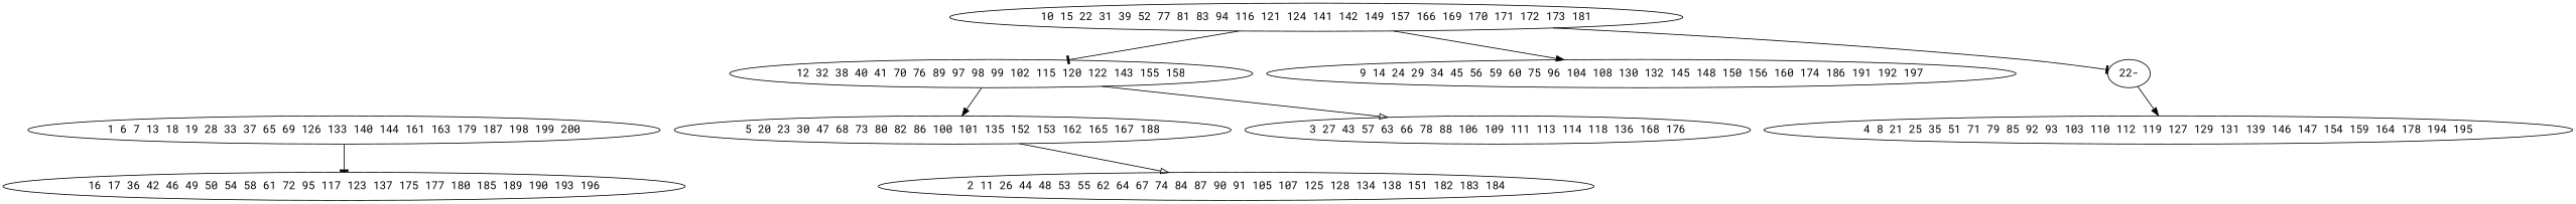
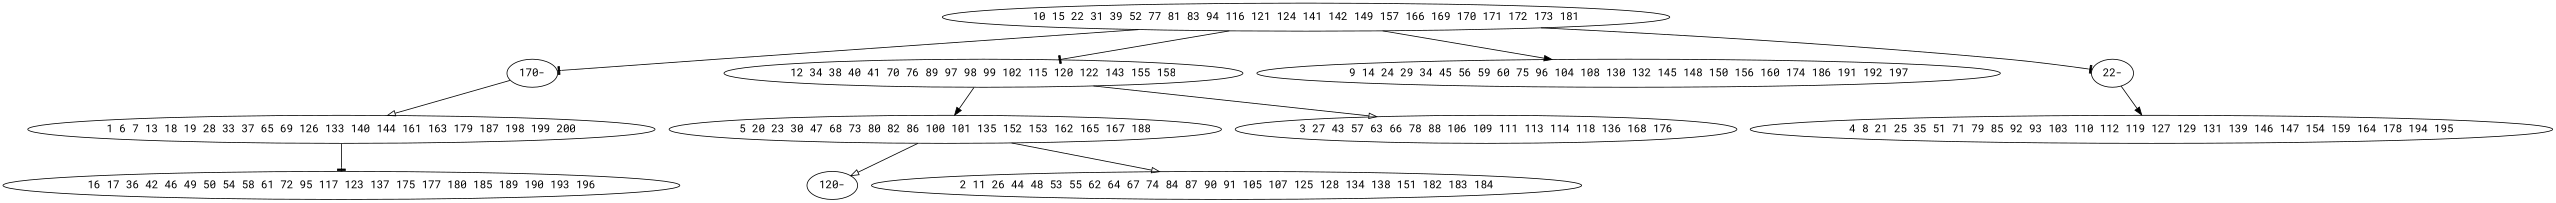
  digraph {
    fontname="Roboto Mono"
    node [fontname="Roboto Mono"]
    edge [arrowhead=tee fontname="Roboto Mono"]
    n1 [label="10 15 22 31 39 52 77 81 83 94 116 121 124 141 142 149 157 166 169 170 171 172 173 181"]
-   n3 [label="12 32 38 40 41 70 76 89 97 98 99 102 115 120 122 143 155 158"]
+   n2 [label="170-"]
+   n3 [label="12 34 38 40 41 70 76 89 97 98 99 102 115 120 122 143 155 158"]
    n4 [label="9 14 24 29 34 45 56 59 60 75 96 104 108 130 132 145 148 150 156 160 174 186 191 192 197"]
    n5 [label="22-"]
    n6 [label="1 6 7 13 18 19 28 33 37 65 69 126 133 140 144 161 163 179 187 198 199 200"]
    n7 [label="5 20 23 30 47 68 73 80 82 86 100 101 135 152 153 162 165 167 188"]
    n8 [label="3 27 43 57 63 66 78 88 106 109 111 113 114 118 136 168 176"]
    n9 [label="4 8 21 25 35 51 71 79 85 92 93 103 110 112 119 127 129 131 139 146 147 154 159 164 178 194 195"]
    n10 [label="16 17 36 42 46 49 50 54 58 61 72 95 117 123 137 175 177 180 185 189 190 193 196"]
+   n11 [label="120-"]
    n12 [label="2 11 26 44 48 53 55 62 64 67 74 84 87 90 91 105 107 125 128 134 138 151 182 183 184"]
+   n1 -> n2
    n1 -> n3
    n1 -> n4 [arrowhead=normal]
    n1 -> n5
+   n2 -> n6 [arrowhead=onormal]
    n3 -> n7 [arrowhead=normal]
    n3 -> n8 [arrowhead=onormal]
    n5 -> n9 [arrowhead=normal]
    n6 -> n10
+   n7 -> n11 [arrowhead=onormal]
    n7 -> n12 [arrowhead=onormal]
  }
